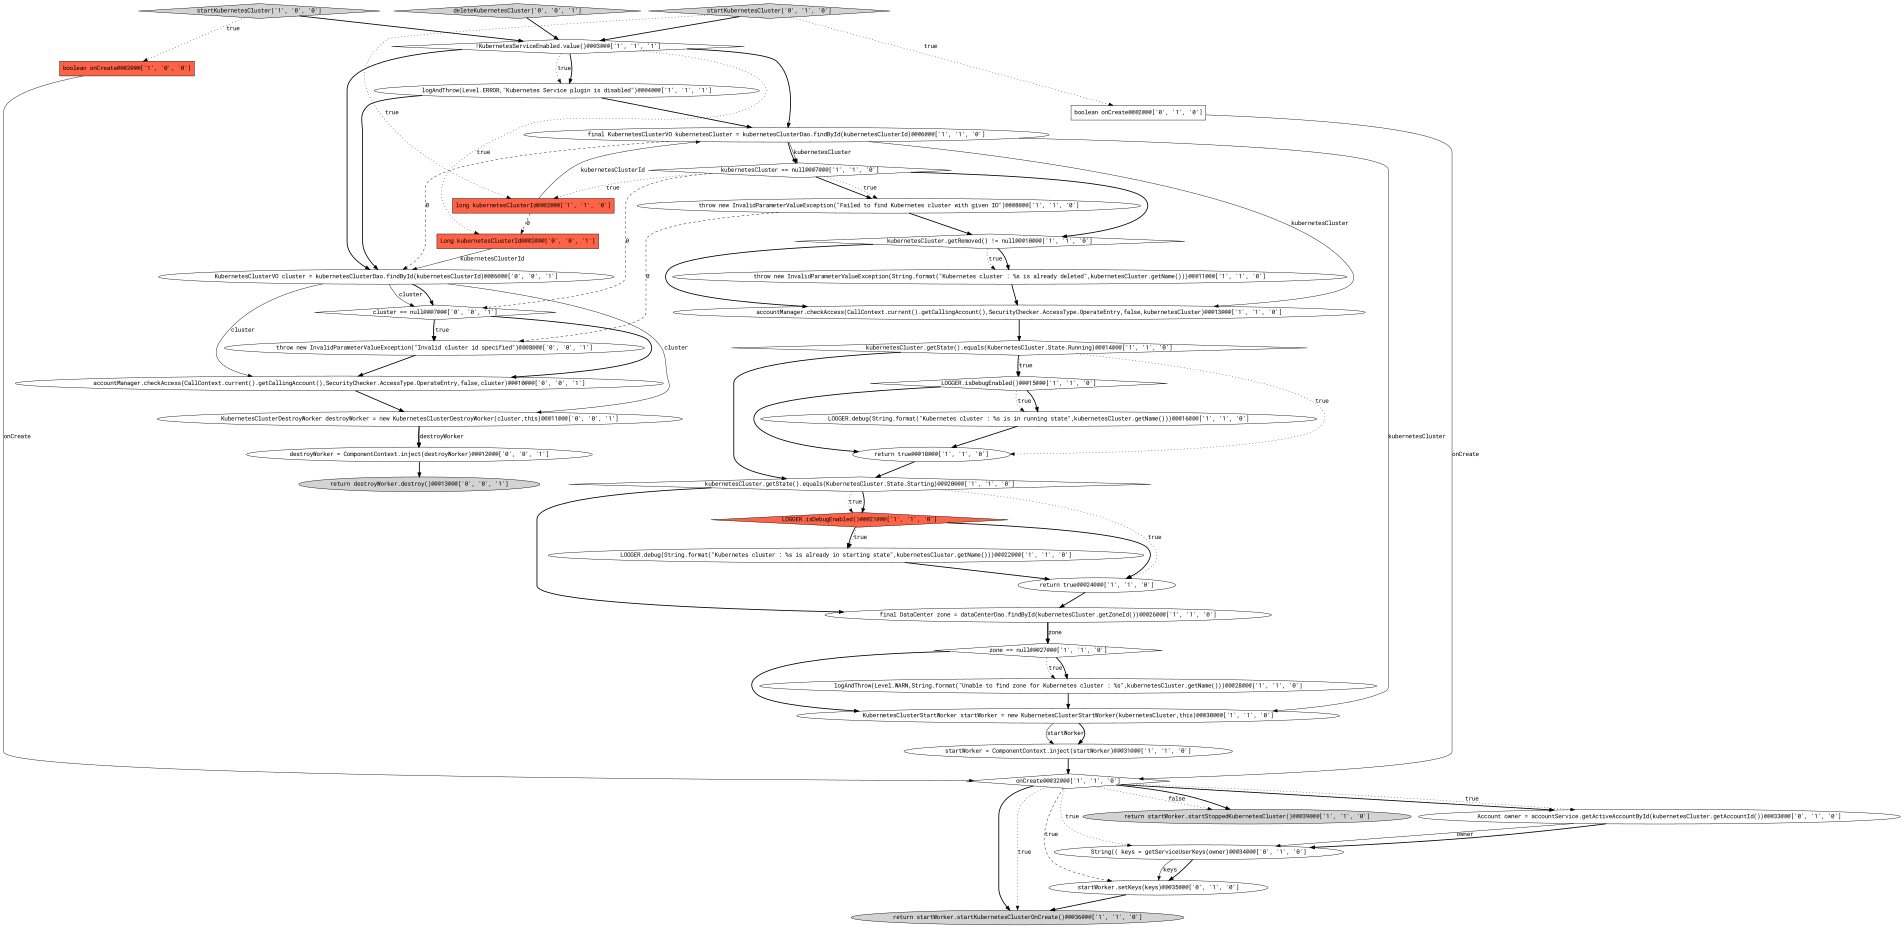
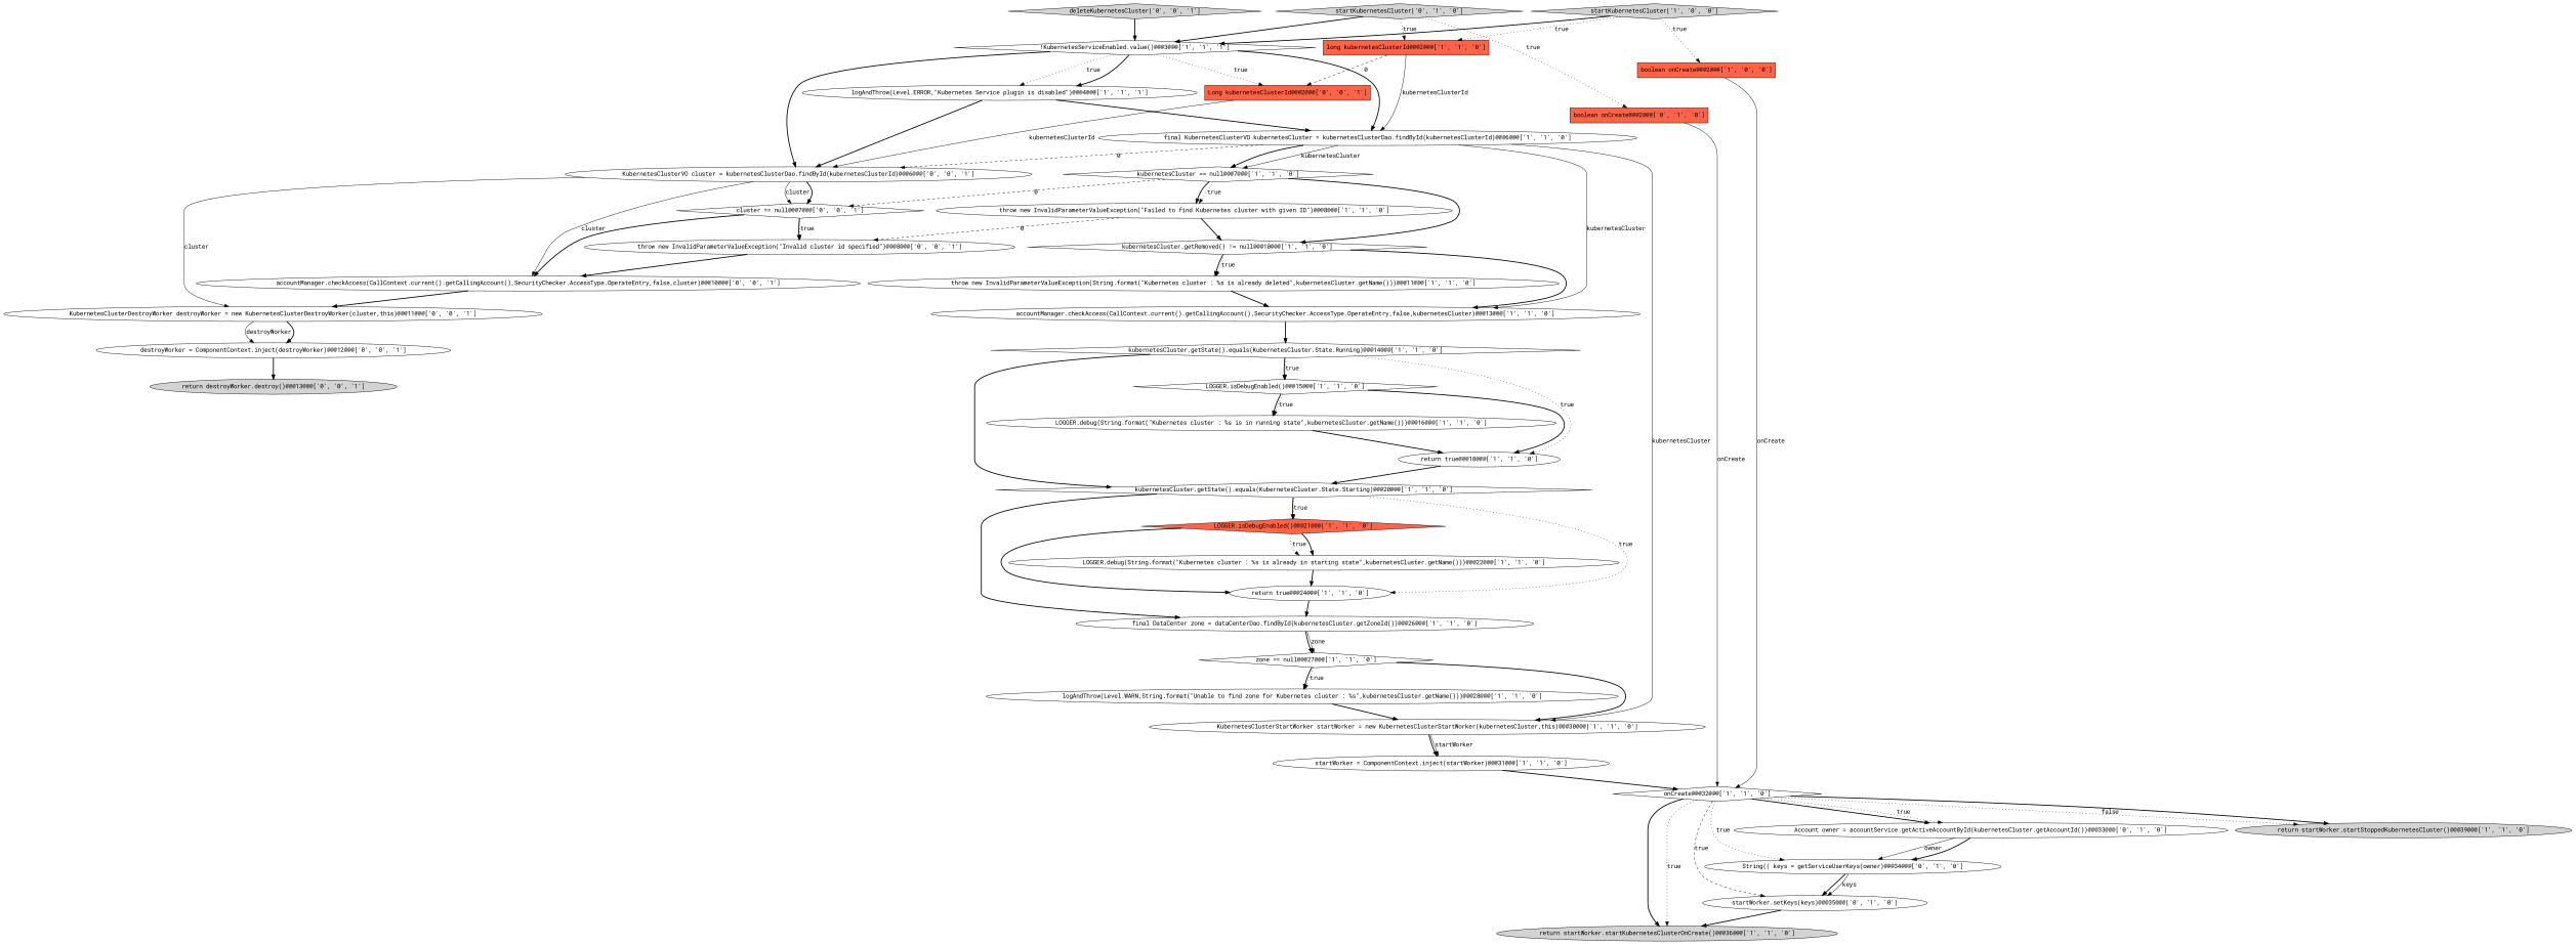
  digraph {
    fontname="Roboto Mono"
    node [fillcolor=white fontname="Roboto Mono" shape=ellipse style=filled]
    edge [fontname="Roboto Mono" style=bold]
    n1 [fillcolor=tomato label="Long kubernetesClusterId@@@2@@@['0', '0', '1']" shape=box]
    n2 [label="KubernetesClusterVO cluster = kubernetesClusterDao.findById(kubernetesClusterId)@@@6@@@['0', '0', '1']"]
    n3 [label="cluster == null@@@7@@@['0', '0', '1']" shape=diamond]
    n4 [label="accountManager.checkAccess(CallContext.current().getCallingAccount(),SecurityChecker.AccessType.OperateEntry,false,cluster)@@@10@@@['0', '0', '1']"]
    n5 [label="KubernetesClusterDestroyWorker destroyWorker = new KubernetesClusterDestroyWorker(cluster,this)@@@11@@@['0', '0', '1']"]
    n6 [label="onCreate@@@32@@@['1', '1', '0']" shape=diamond]
    n7 [label="String(( keys = getServiceUserKeys(owner)@@@34@@@['0', '1', '0']"]
    n8 [fillcolor=lightgray label="return startWorker.startKubernetesClusterOnCreate()@@@36@@@['1', '1', '0']"]
    n9 [label="Account owner = accountService.getActiveAccountById(kubernetesCluster.getAccountId())@@@33@@@['0', '1', '0']"]
    n10 [fillcolor=lightgray label="return startWorker.startStoppedKubernetesCluster()@@@39@@@['1', '1', '0']"]
    n11 [label="startWorker.setKeys(keys)@@@35@@@['0', '1', '0']"]
    n12 [label="zone == null@@@27@@@['1', '1', '0']" shape=diamond]
    n13 [label="logAndThrow(Level.WARN,String.format(\"Unable to find zone for Kubernetes cluster : %s\",kubernetesCluster.getName()))@@@28@@@['1', '1', '0']"]
    n14 [label="KubernetesClusterStartWorker startWorker = new KubernetesClusterStartWorker(kubernetesCluster,this)@@@30@@@['1', '1', '0']"]
    n15 [label="startWorker = ComponentContext.inject(startWorker)@@@31@@@['1', '1', '0']"]
    n16 [label="throw new InvalidParameterValueException(String.format(\"Kubernetes cluster : %s is already deleted\",kubernetesCluster.getName()))@@@11@@@['1', '1', '0']"]
    n17 [label="accountManager.checkAccess(CallContext.current().getCallingAccount(),SecurityChecker.AccessType.OperateEntry,false,kubernetesCluster)@@@13@@@['1', '1', '0']"]
    n18 [label="kubernetesCluster.getState().equals(KubernetesCluster.State.Running)@@@14@@@['1', '1', '0']" shape=diamond]
    n19 [fillcolor=tomato label="long kubernetesClusterId@@@2@@@['1', '1', '0']" shape=box]
    n20 [label="final KubernetesClusterVO kubernetesCluster = kubernetesClusterDao.findById(kubernetesClusterId)@@@6@@@['1', '1', '0']"]
    n21 [label="kubernetesCluster == null@@@7@@@['1', '1', '0']" shape=diamond]
    n22 [label="return true@@@18@@@['1', '1', '0']"]
    n23 [label="LOGGER.isDebugEnabled()@@@15@@@['1', '1', '0']" shape=diamond]
    n24 [label="kubernetesCluster.getState().equals(KubernetesCluster.State.Starting)@@@20@@@['1', '1', '0']" shape=diamond]
    n25 [label="LOGGER.debug(String.format(\"Kubernetes cluster : %s is in running state\",kubernetesCluster.getName()))@@@16@@@['1', '1', '0']"]
    n26 [label="return true@@@24@@@['1', '1', '0']"]
    n27 [label="final DataCenter zone = dataCenterDao.findById(kubernetesCluster.getZoneId())@@@26@@@['1', '1', '0']"]
    n28 [fillcolor=tomato label="LOGGER.isDebugEnabled()@@@21@@@['1', '1', '0']" shape=diamond]
    n29 [label="throw new InvalidParameterValueException(\"Invalid cluster id specified\")@@@8@@@['0', '0', '1']"]
    n30 [label="LOGGER.debug(String.format(\"Kubernetes cluster : %s is already in starting state\",kubernetesCluster.getName()))@@@22@@@['1', '1', '0']"]
    n31 [label="destroyWorker = ComponentContext.inject(destroyWorker)@@@12@@@['0', '0', '1']"]
    n32 [fillcolor=lightgray label="return destroyWorker.destroy()@@@13@@@['0', '0', '1']"]
    n33 [label="kubernetesCluster.getRemoved() != null@@@10@@@['1', '1', '0']" shape=diamond]
    n34 [label="!KubernetesServiceEnabled.value()@@@3@@@['1', '1', '1']" shape=diamond]
    n35 [label="logAndThrow(Level.ERROR,\"Kubernetes Service plugin is disabled\")@@@4@@@['1', '1', '1']"]
    n36 [fillcolor=tomato label="boolean onCreate@@@2@@@['1', '0', '0']" shape=box]
    n37 [label="throw new InvalidParameterValueException(\"Failed to find Kubernetes cluster with given ID\")@@@8@@@['1', '1', '0']"]
-   n38 [label="boolean onCreate@@@2@@@['0', '1', '0']" shape=box]
+   n38 [fillcolor=tomato label="boolean onCreate@@@2@@@['0', '1', '0']" shape=box]
    n39 [fillcolor=lightgray label="startKubernetesCluster['0', '1', '0']" shape=diamond]
    n40 [fillcolor=lightgray label="deleteKubernetesCluster['0', '0', '1']" shape=diamond]
    n41 [fillcolor=lightgray label="startKubernetesCluster['1', '0', '0']" shape=diamond]
    n1 -> n2 [label=kubernetesClusterId style=solid]
    n2 -> n3
    n2 -> n3 [label=cluster style=solid]
    n2 -> n4 [label=cluster style=solid]
    n2 -> n5 [label=cluster style=solid]
    n3 -> n4
    n3 -> n29
    n3 -> n29 [label=true style=dotted]
    n4 -> n5
    n5 -> n31
    n5 -> n31 [label=destroyWorker style=solid]
    n6 -> n7 [label=true style=dotted]
    n6 -> n8
    n6 -> n8 [label=true style=dotted]
    n6 -> n9
    n6 -> n9 [label=true style=dotted]
    n6 -> n10 [label=false style=dotted]
    n6 -> n10
    n6 -> n11 [label=true style=dashed]
    n7 -> n11
    n7 -> n11 [label=keys style=solid]
    n9 -> n7 [label=owner style=solid]
    n9 -> n7
    n11 -> n8
    n12 -> n13 [label=true style=dotted]
    n12 -> n13
    n12 -> n14
    n13 -> n14
    n14 -> n15 [label=startWorker style=solid]
    n14 -> n15
    n15 -> n6
    n16 -> n17
    n17 -> n18
    n18 -> n22 [label=true style=dotted]
    n18 -> n23
    n18 -> n23 [label=true style=dotted]
    n18 -> n24
    n19 -> n1 [label=0 style=dashed]
    n19 -> n20 [label=kubernetesClusterId style=solid]
    n20 -> n2 [label=0 style=dashed]
    n20 -> n14 [label=kubernetesCluster style=solid]
    n20 -> n17 [label=kubernetesCluster style=solid]
    n20 -> n21
    n20 -> n21 [label=kubernetesCluster style=solid]
    n21 -> n3 [label=0 style=dashed]
    n21 -> n33
    n21 -> n37
    n21 -> n37 [label=true style=dotted]
    n22 -> n24
    n23 -> n22
    n23 -> n25
    n23 -> n25 [label=true style=dotted]
    n24 -> n26 [label=true style=dotted]
    n24 -> n27
    n24 -> n28
    n24 -> n28 [label=true style=dotted]
    n25 -> n22
    n26 -> n27
    n27 -> n12 [label=zone style=solid]
    n27 -> n12
    n28 -> n26
    n28 -> n30
    n28 -> n30 [label=true style=dotted]
    n29 -> n4
    n30 -> n26
    n31 -> n32
    n33 -> n16
    n33 -> n16 [label=true style=dotted]
    n33 -> n17
    n34 -> n1 [label=true style=dotted]
    n34 -> n2
    n34 -> n20
    n34 -> n35 [label=true style=dotted]
    n34 -> n35
    n35 -> n2
    n35 -> n20
    n36 -> n6 [label=onCreate style=solid]
    n37 -> n29 [label=0 style=dashed]
    n37 -> n33
    n38 -> n6 [label=onCreate style=solid]
    n39 -> n19 [label=true style=dotted]
    n39 -> n34
    n39 -> n38 [label=true style=dotted]
    n40 -> n34
-   n21 -> n19 [label=true style=dotted]
+   n41 -> n19 [label=true style=dotted]
    n41 -> n34
    n41 -> n36 [label=true style=dotted]
  }
